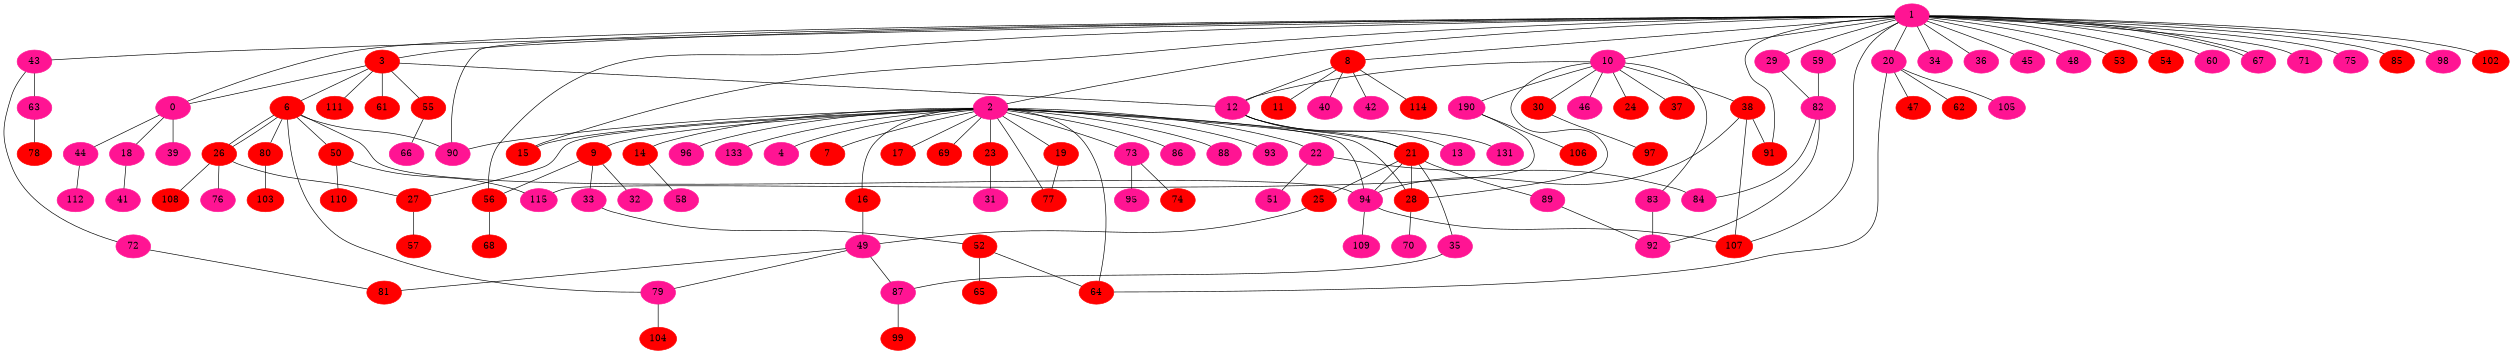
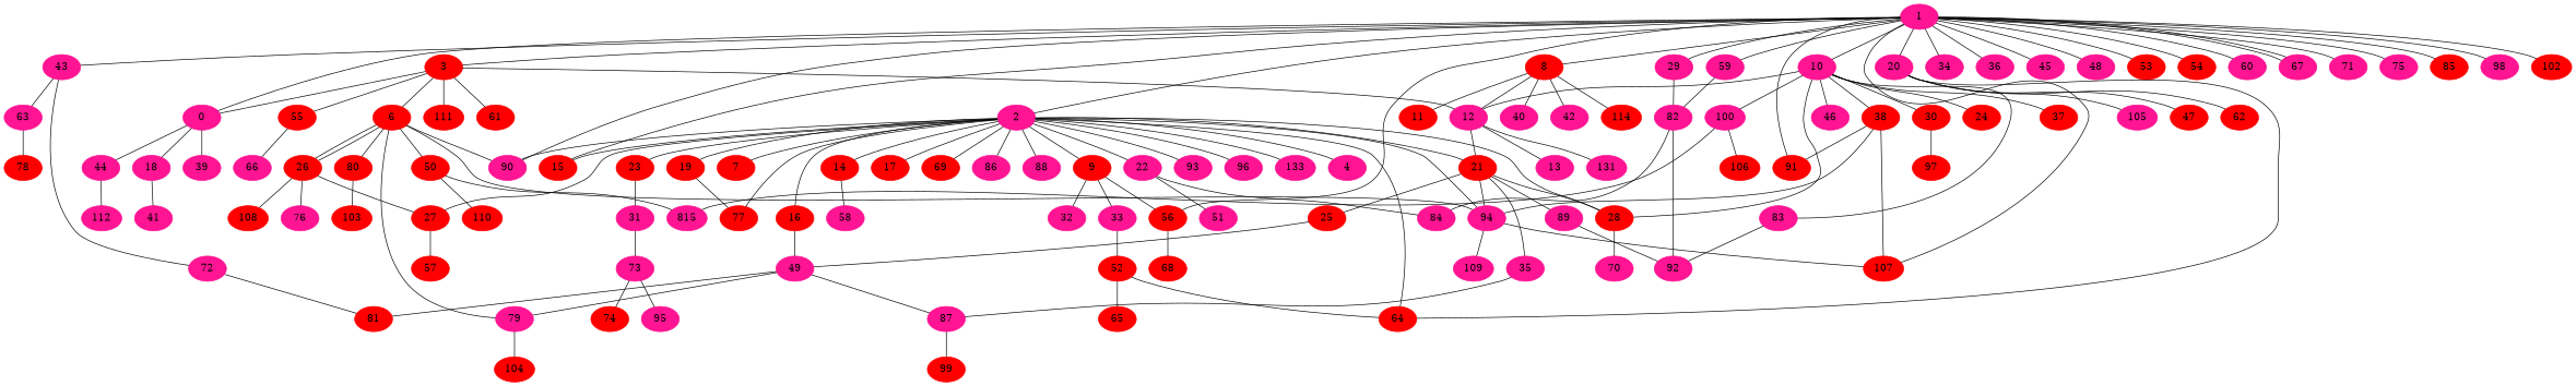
  graph {
    node [color=deeppink style=filled]
    1
    2
    3 [color=red]
    n4 [label=0]
    8 [color=red]
    10
    15 [color=red]
    20
    29
    34
    36
    43
    45
    48
    53 [color=red]
    54 [color=red]
    56 [color=red]
    59
    60
    67
    71
    75
    85 [color=red]
    90
    91 [color=red]
    98
    102 [color=red]
    107 [color=red]
    4
    7 [color=red]
    9 [color=red]
    14 [color=red]
    16 [color=red]
    17 [color=red]
    19 [color=red]
    21 [color=red]
    22
    23 [color=red]
    27 [color=red]
    28 [color=red]
    64 [color=red]
    69 [color=red]
    73
    77 [color=red]
    86
    88
    93
    94
    96
    n50 [label=133]
    6 [color=red]
    12
    55 [color=red]
    61 [color=red]
    111 [color=red]
    18
    39
    44
    11 [color=red]
    40
    42
    114 [color=red]
    24 [color=red]
    30 [color=red]
    37 [color=red]
    38 [color=red]
    46
    83
-   100 [label=190]
+   100
    47 [color=red]
    62 [color=red]
    105
    82
    63
    72
    68 [color=red]
    32
    33
    58
    49
    25 [color=red]
    35
    89
    51
    84
    31
    57 [color=red]
    70
    74 [color=red]
    95
    109
    26 [color=red]
    50 [color=red]
    79
    80 [color=red]
    13
    n97 [label=131]
    66
    41
    112
    76
    108 [color=red]
    110 [color=red]
-   115
+   115 [label=815]
    104 [color=red]
    103 [color=red]
    52 [color=red]
    97 [color=red]
    92
    106 [color=red]
    87
    81 [color=red]
    65 [color=red]
    99 [color=red]
    78 [color=red]
    1 -- 2
    1 -- 3
    1 -- n4
    1 -- 8
    1 -- 10
    1 -- 15
    1 -- 20
    1 -- 29
    1 -- 34
    1 -- 36
    1 -- 43
    1 -- 45
    1 -- 48
    1 -- 53
    1 -- 54
    1 -- 56
    1 -- 59
    1 -- 60
    1 -- 67
    1 -- 67
    1 -- 71
    1 -- 75
    1 -- 85
    1 -- 90
    1 -- 91
    1 -- 98
    1 -- 102
    1 -- 107
    2 -- 15
    2 -- 90
    2 -- 4
    2 -- 7
    2 -- 9
    2 -- 14
    2 -- 16
    2 -- 17
    2 -- 19
    2 -- 21
    2 -- 22
    2 -- 23
    2 -- 27
    2 -- 28
    2 -- 64
    2 -- 69
-   2 -- 73
+   31 -- 73
    2 -- 77
    2 -- 86
    2 -- 88
    2 -- 93
    2 -- 94
    2 -- 96
    2 -- n50
    3 -- n4
    3 -- 6
    3 -- 12
    3 -- 55
    3 -- 61
    3 -- 111
    n4 -- 18
    n4 -- 39
    n4 -- 44
    8 -- 12
    8 -- 11
    8 -- 40
    8 -- 42
    8 -- 114
    10 -- 28
    10 -- 12
    10 -- 24
    10 -- 30
    10 -- 37
    10 -- 38
    10 -- 46
    10 -- 83
    10 -- 100
    20 -- 64
    20 -- 47
    20 -- 62
    20 -- 105
    29 -- 82
    43 -- 63
    43 -- 72
    56 -- 68
    59 -- 82
    9 -- 56
    9 -- 32
    9 -- 33
    14 -- 58
    16 -- 49
    19 -- 77
    21 -- 28
    21 -- 94
    21 -- 25
    21 -- 35
    21 -- 89
    22 -- 51
    22 -- 84
    23 -- 31
    27 -- 57
    28 -- 70
    73 -- 74
    73 -- 95
    94 -- 107
    94 -- 109
    6 -- 90
    6 -- 94
    6 -- 26
    6 -- 26
    6 -- 50
    6 -- 79
    6 -- 80
    12 -- 21
    12 -- 13
    12 -- n97
    55 -- 66
    18 -- 41
    44 -- 112
    30 -- 97
    38 -- 91
    38 -- 107
    38 -- 94
    83 -- 92
    100 -- 115
    100 -- 106
    82 -- 84
    82 -- 92
    63 -- 78
    72 -- 81
    33 -- 52
    49 -- 79
    49 -- 87
    49 -- 81
    25 -- 49
    35 -- 87
    89 -- 92
    26 -- 27
    26 -- 76
    26 -- 108
    50 -- 110
    50 -- 115
    79 -- 104
    80 -- 103
    52 -- 64
    52 -- 65
    87 -- 99
  }
